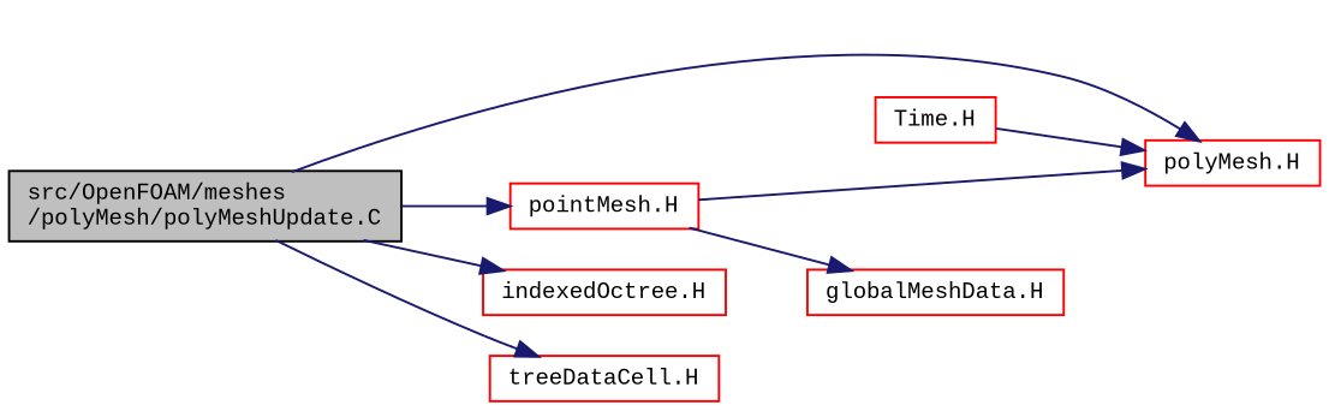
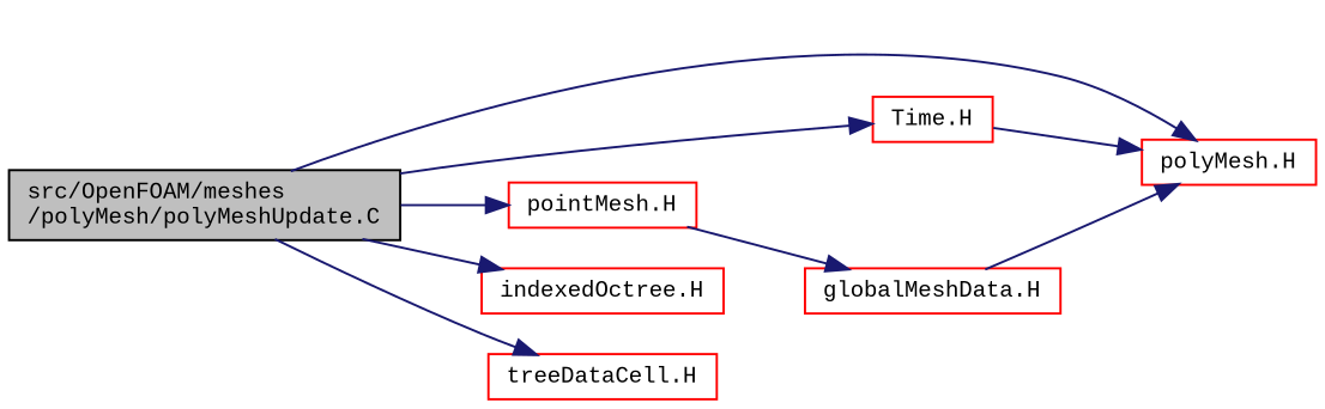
  digraph {
    fontname="Liberation Mono"
    rankdir=LR
    node [color=red fontname="Liberation Mono" fontsize=10 shape=record]
    edge [color=midnightblue fontname="Liberation Mono" fontsize=10 labelfontname=Helvetica labelfontsize=10 style=solid]
    n1 [color=black fillcolor=grey75 fontcolor=black height=0.2 label="src/OpenFOAM/meshes\l/polyMesh/polyMeshUpdate.C" style=filled width=0.4]
    n2 [height=0.2 label="polyMesh.H" width=0.4]
    n3 [height=0.2 label="Time.H" width=0.4]
    n4 [height=0.2 label="pointMesh.H" width=0.4]
    n5 [height=0.2 label="indexedOctree.H" width=0.4]
    n6 [height=0.2 label="treeDataCell.H" width=0.4]
    n7 [height=0.2 label="globalMeshData.H" width=0.4]
    n1 -> n2
+   n1 -> n3
    n1 -> n4
    n1 -> n5
    n1 -> n6
    n3 -> n2
-   n4 -> n2
+   n7 -> n2
    n4 -> n7
  }
